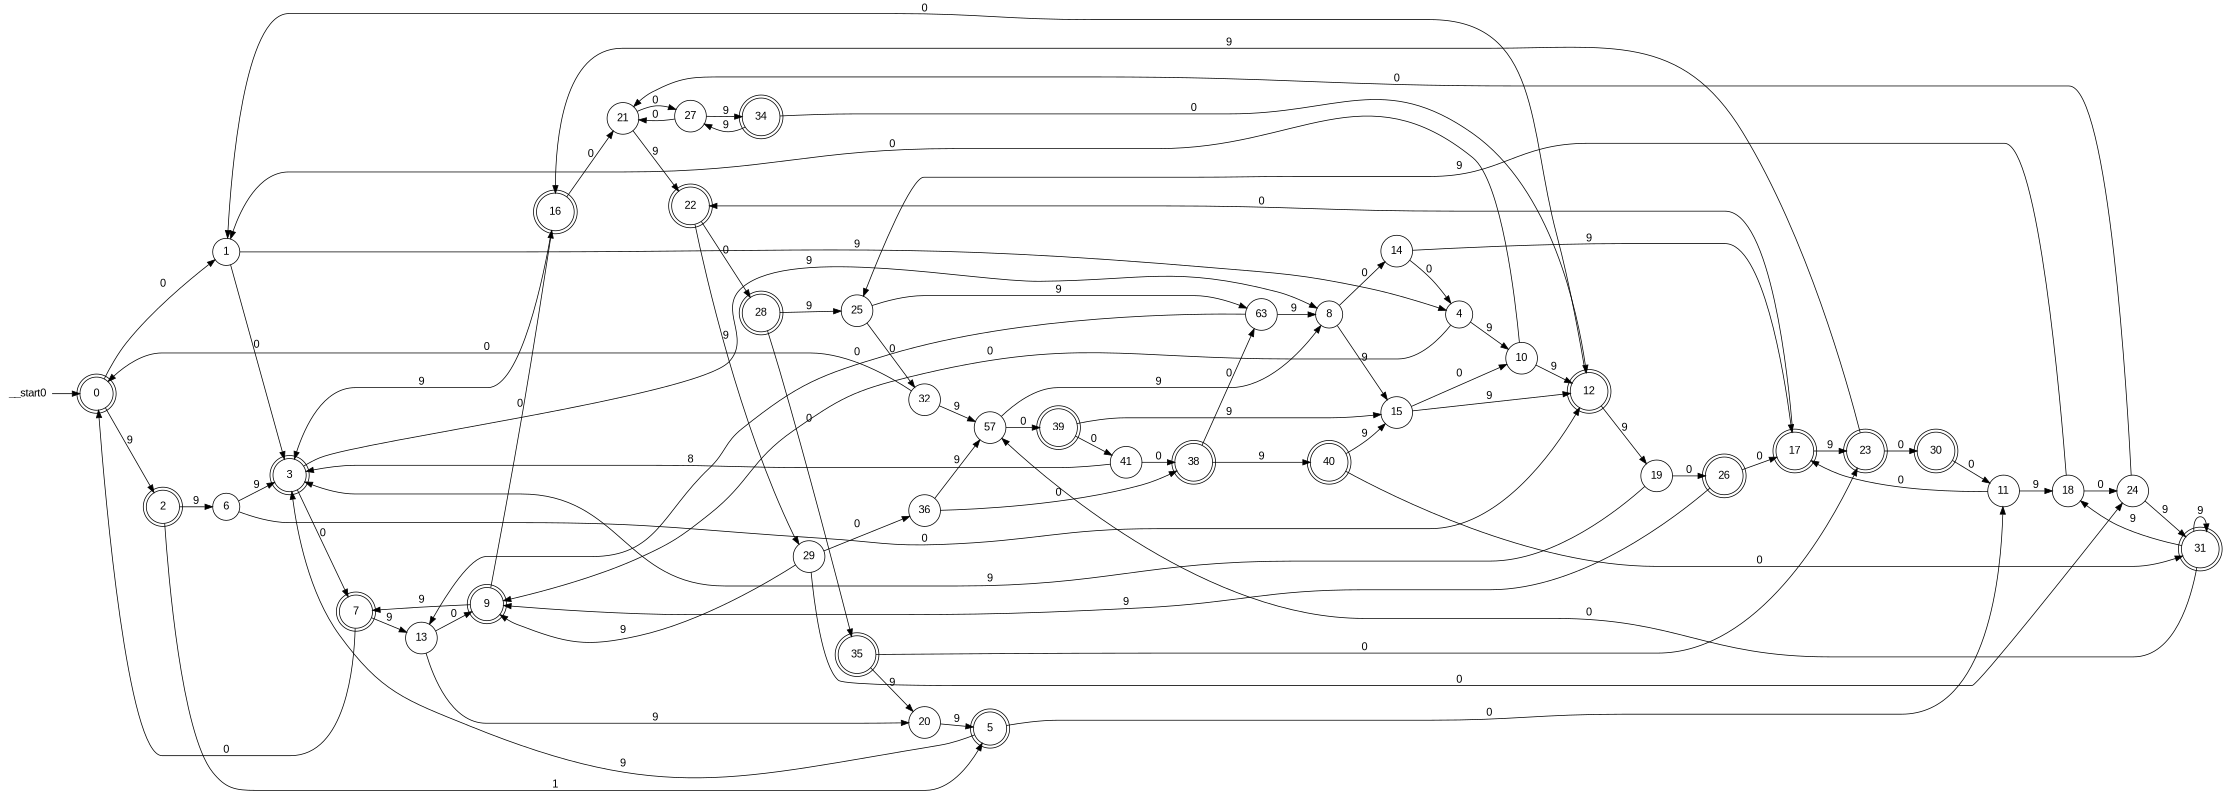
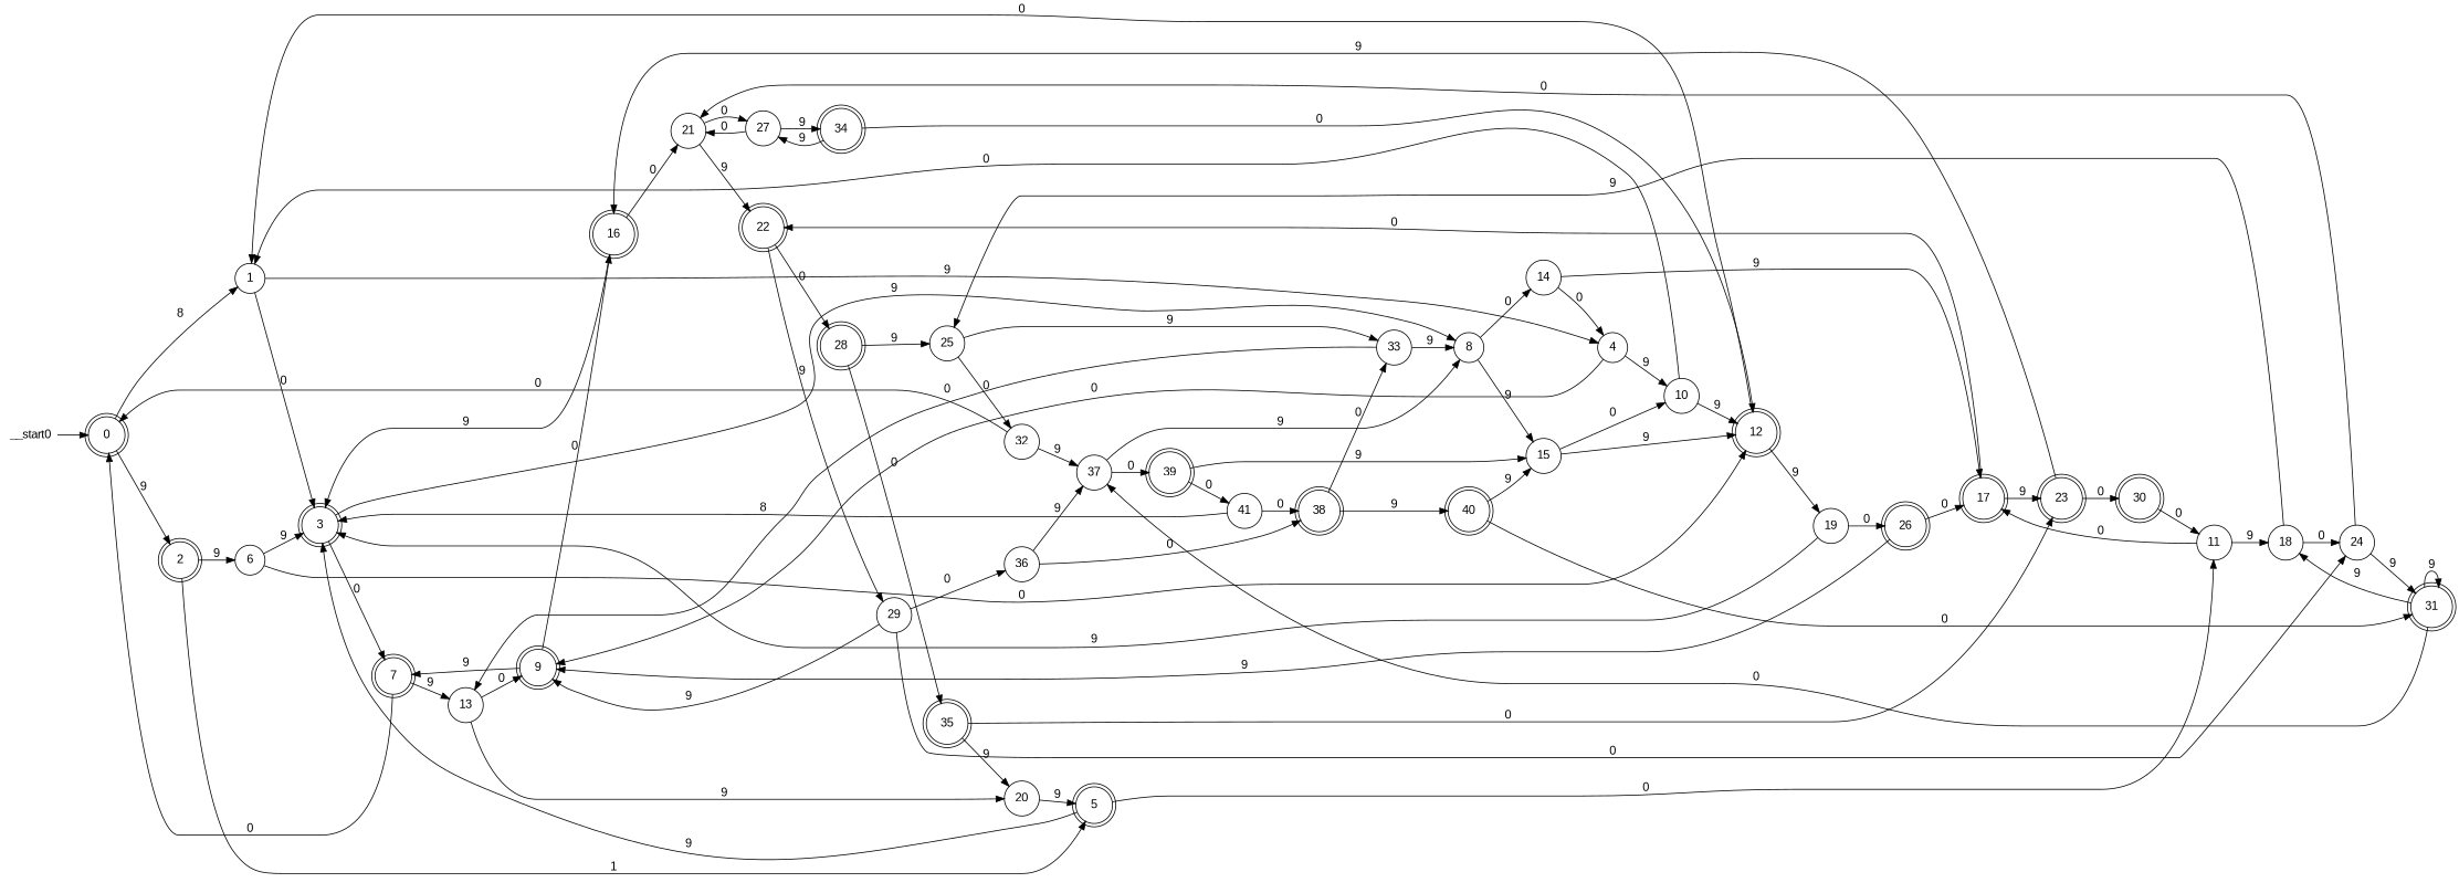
  digraph {
    fontname="Liberation Sans"
    rankdir=LR
    node [fontname="Liberation Sans" shape=circle]
    edge [fontname="Liberation Sans"]
    n1 [label=0 shape=doublecircle]
    n2 [label=1]
    n3 [label=2 shape=doublecircle]
    n4 [label=3 shape=doublecircle]
    n5 [label=4]
    n6 [label=5 shape=doublecircle]
    n7 [label=6]
    n8 [label=7 shape=doublecircle]
    n9 [label=8]
    n10 [label=9 shape=doublecircle]
    n11 [label=10]
    n12 [label=11]
    n13 [label=12 shape=doublecircle]
    n14 [label=13]
    n15 [label=14]
    n16 [label=15]
    n17 [label=16 shape=doublecircle]
    n18 [label=17 shape=doublecircle]
    n19 [label=18]
    n20 [label=19]
    n21 [label=20]
    n22 [label=21]
    n23 [label=22 shape=doublecircle]
    n24 [label=23 shape=doublecircle]
    n25 [label=24]
    n26 [label=25]
    n27 [label=26 shape=doublecircle]
    n28 [label=27]
    n29 [label=28 shape=doublecircle]
    n30 [label=29]
    n31 [label=30 shape=doublecircle]
    n32 [label=31 shape=doublecircle]
    n33 [label=32]
-   n34 [label=63]
+   n34 [label=33]
    n35 [label=34 shape=doublecircle]
    n36 [label=35 shape=doublecircle]
    n37 [label=36]
-   n38 [label=57]
+   n38 [label=37]
    n39 [label=38 shape=doublecircle]
    n40 [label=39 shape=doublecircle]
    n41 [label=40 shape=doublecircle]
    n42 [label=41]
    __start0 [height=0 shape=none width=0]
-   n1 -> n2 [label=0]
+   n1 -> n2 [label=8]
    n1 -> n3 [label=9]
    n2 -> n4 [label=0]
    n2 -> n5 [label=9]
    n3 -> n6 [label=1]
    n3 -> n7 [label=9]
    n4 -> n8 [label=0]
    n4 -> n9 [label=9]
    n5 -> n10 [label=0]
    n5 -> n11 [label=9]
    n6 -> n4 [label=9]
    n6 -> n12 [label=0]
    n7 -> n4 [label=9]
    n7 -> n13 [label=0]
    n8 -> n1 [label=0]
    n8 -> n14 [label=9]
    n9 -> n15 [label=0]
    n9 -> n16 [label=9]
    n10 -> n8 [label=9]
    n10 -> n17 [label=0]
    n11 -> n2 [label=0]
    n11 -> n13 [label=9]
    n12 -> n18 [label=0]
    n12 -> n19 [label=9]
    n13 -> n2 [label=0]
    n13 -> n20 [label=9]
    n14 -> n10 [label=0]
    n14 -> n21 [label=9]
    n15 -> n5 [label=0]
    n15 -> n18 [label=9]
    n16 -> n11 [label=0]
    n16 -> n13 [label=9]
    n17 -> n4 [label=9]
    n17 -> n22 [label=0]
    n18 -> n23 [label=0]
    n18 -> n24 [label=9]
    n19 -> n25 [label=0]
    n19 -> n26 [label=9]
    n20 -> n4 [label=9]
    n20 -> n27 [label=0]
    n21 -> n6 [label=9]
    n22 -> n23 [label=9]
    n22 -> n28 [label=0]
    n23 -> n29 [label=0]
    n23 -> n30 [label=9]
    n24 -> n17 [label=9]
    n24 -> n31 [label=0]
    n25 -> n22 [label=0]
    n25 -> n32 [label=9]
    n26 -> n33 [label=0]
    n26 -> n34 [label=9]
    n27 -> n10 [label=9]
    n27 -> n18 [label=0]
    n28 -> n22 [label=0]
    n28 -> n35 [label=9]
    n29 -> n26 [label=9]
    n29 -> n36 [label=0]
    n30 -> n10 [label=9]
    n30 -> n25 [label=0]
    n30 -> n37 [label=0]
    n31 -> n12 [label=0]
    n32 -> n19 [label=9]
    n32 -> n32 [label=9]
    n32 -> n38 [label=0]
    n33 -> n1 [label=0]
    n33 -> n38 [label=9]
    n34 -> n9 [label=9]
    n34 -> n14 [label=0]
    n35 -> n13 [label=0]
    n35 -> n28 [label=9]
    n36 -> n21 [label=9]
    n36 -> n24 [label=0]
    n37 -> n38 [label=9]
    n37 -> n39 [label=0]
    n38 -> n9 [label=9]
    n38 -> n40 [label=0]
    n39 -> n34 [label=0]
    n39 -> n41 [label=9]
    n40 -> n16 [label=9]
    n40 -> n42 [label=0]
    n41 -> n16 [label=9]
    n41 -> n32 [label=0]
    n42 -> n4 [label=8]
    n42 -> n39 [label=0]
    __start0 -> n1
  }
